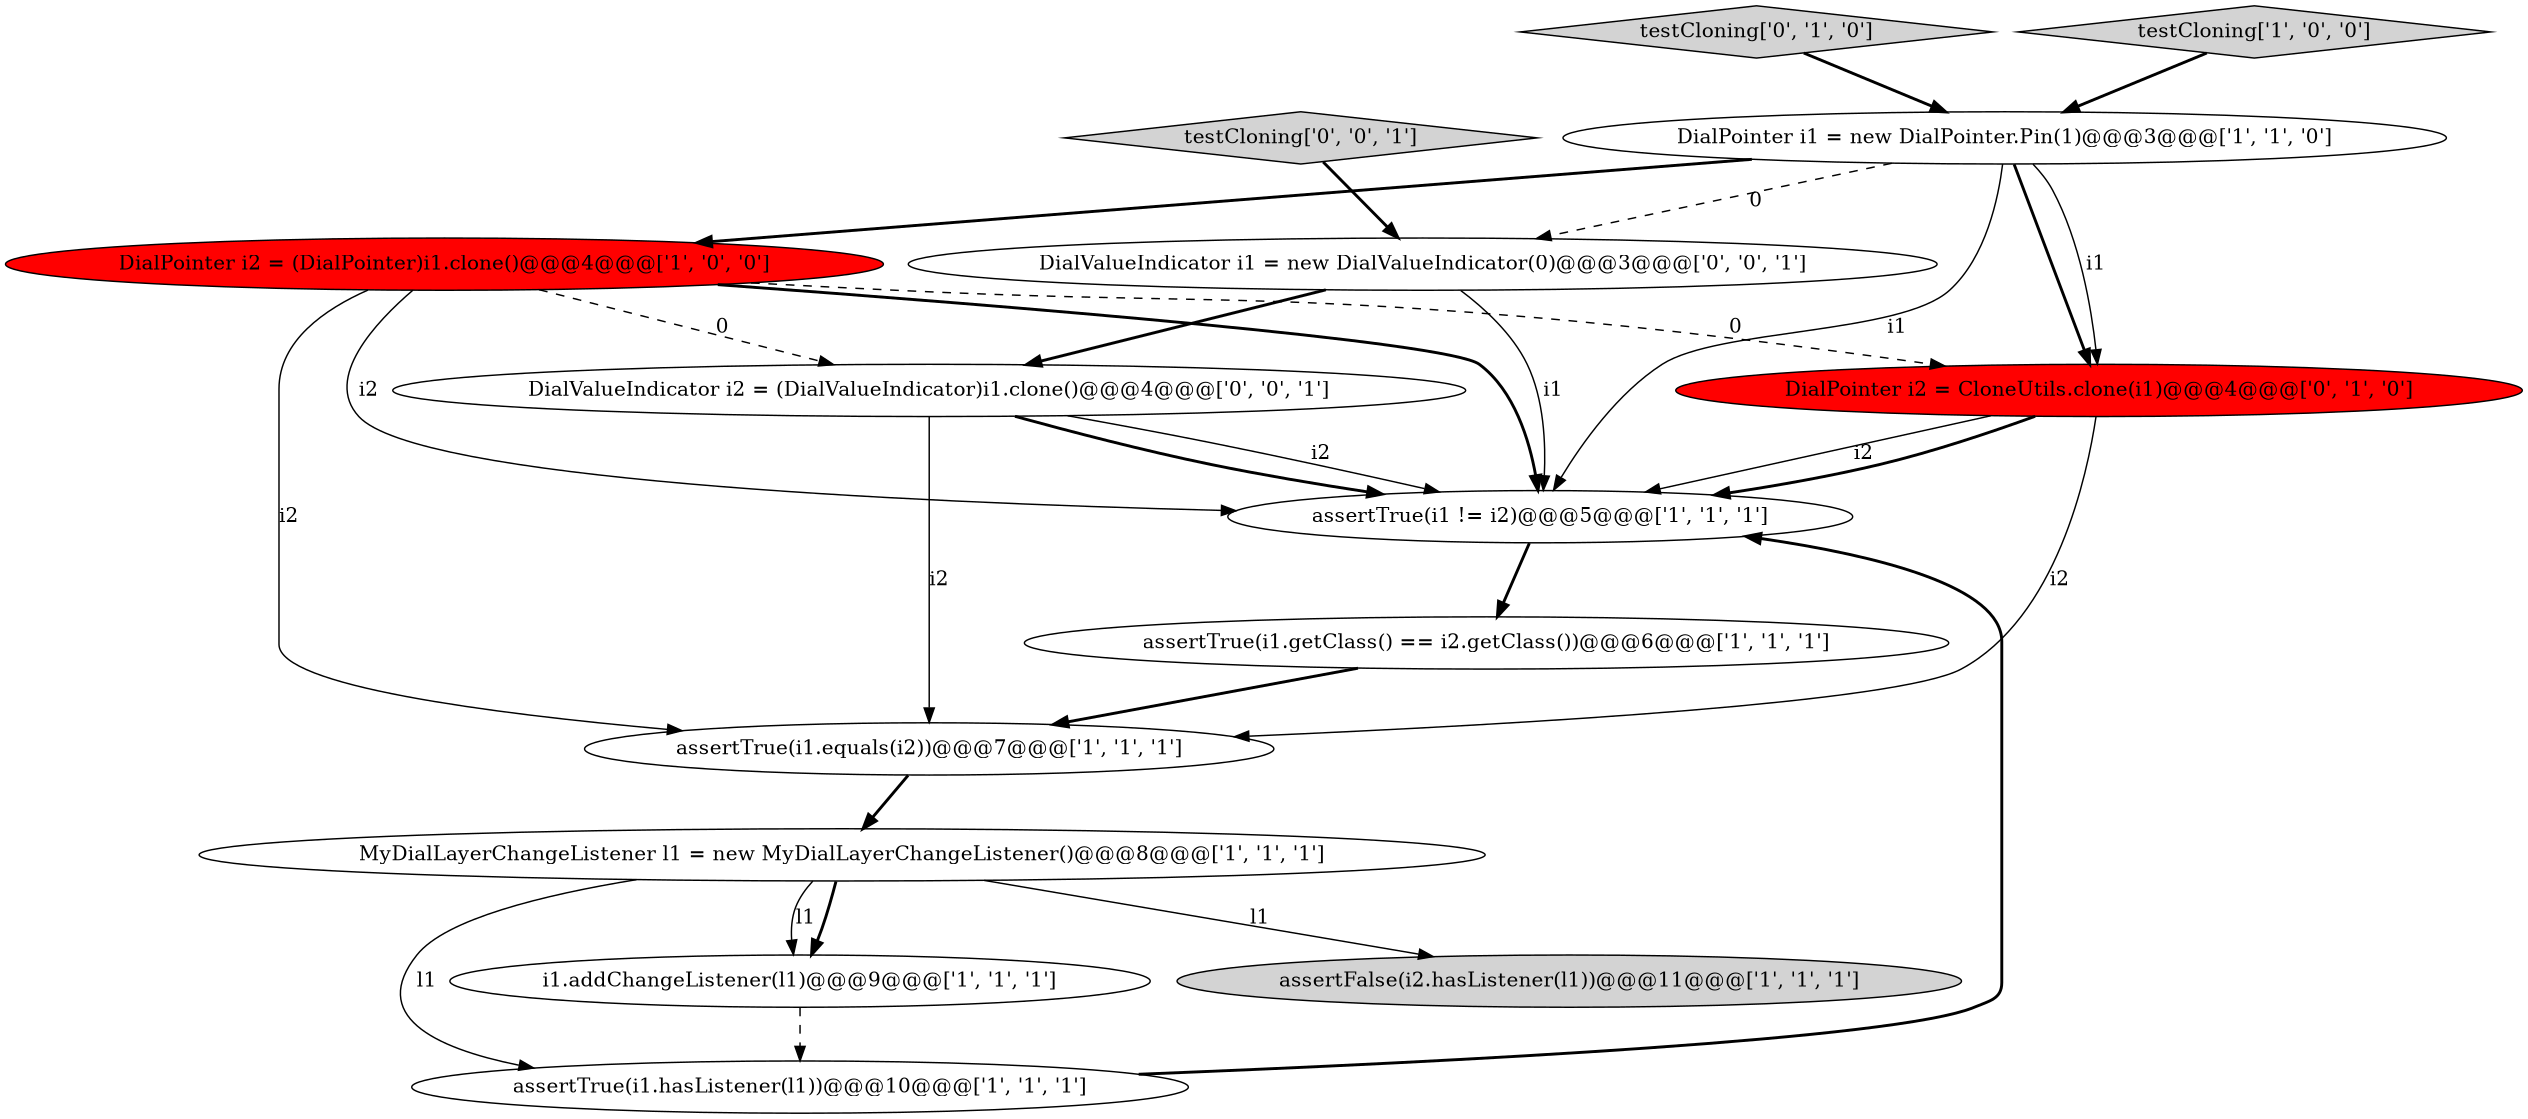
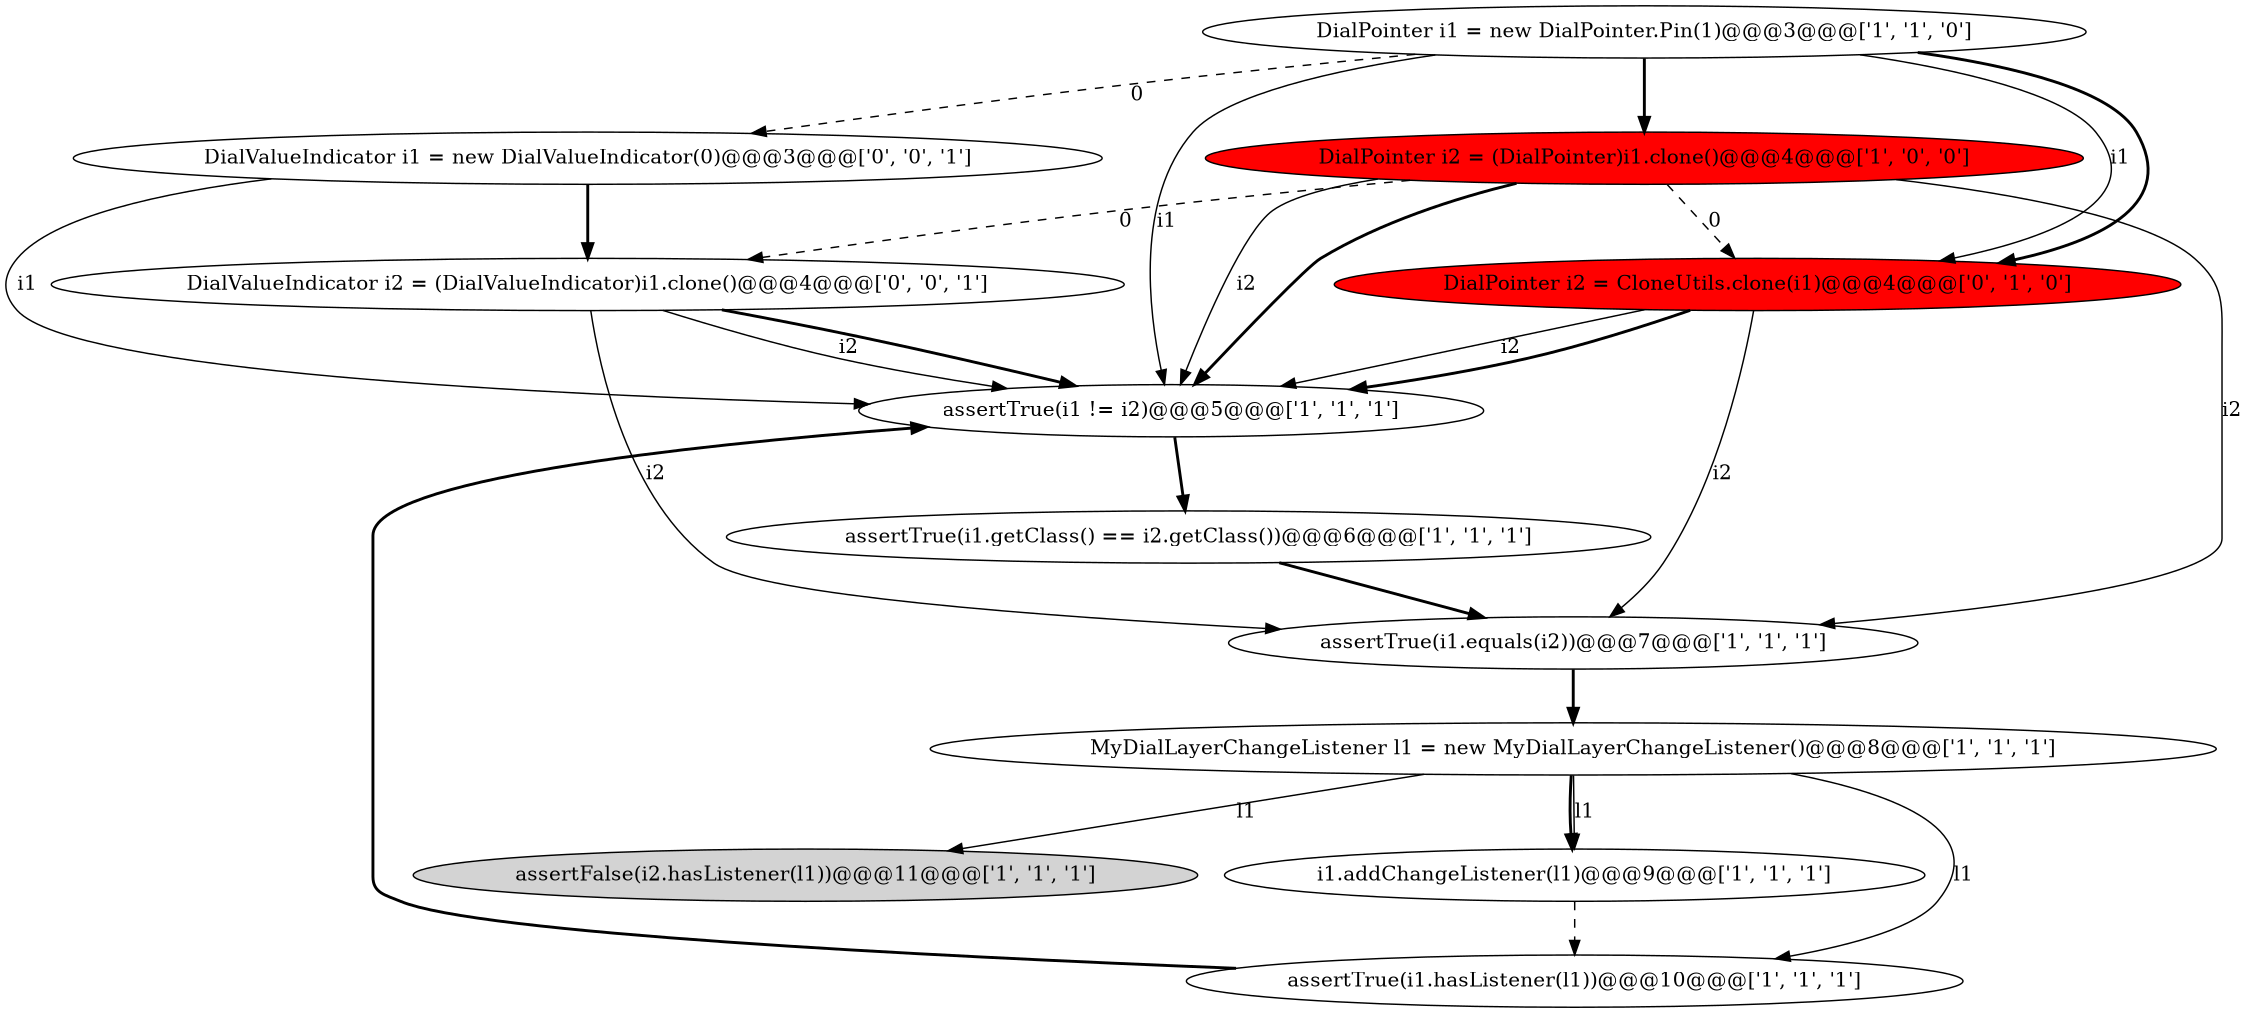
  digraph {
    node [fillcolor=white shape=ellipse style=filled]
    edge [style=bold]
    n1 [label="DialValueIndicator i1 = new DialValueIndicator(0)@@@3@@@['0', '0', '1']"]
    n2 [label="assertTrue(i1 != i2)@@@5@@@['1', '1', '1']"]
    n3 [label="DialValueIndicator i2 = (DialValueIndicator)i1.clone()@@@4@@@['0', '0', '1']"]
    n4 [label="assertTrue(i1.getClass() == i2.getClass())@@@6@@@['1', '1', '1']"]
    n5 [label="assertTrue(i1.equals(i2))@@@7@@@['1', '1', '1']"]
    n6 [fillcolor=red label="DialPointer i2 = CloneUtils.clone(i1)@@@4@@@['0', '1', '0']"]
    n7 [label="MyDialLayerChangeListener l1 = new MyDialLayerChangeListener()@@@8@@@['1', '1', '1']"]
-   n8 [fillcolor=lightgray label="testCloning['0', '0', '1']" shape=diamond]
    n9 [label="assertTrue(i1.hasListener(l1))@@@10@@@['1', '1', '1']"]
    n10 [fillcolor=lightgray label="assertFalse(i2.hasListener(l1))@@@11@@@['1', '1', '1']"]
    n11 [label="DialPointer i1 = new DialPointer.Pin(1)@@@3@@@['1', '1', '0']"]
    n12 [fillcolor=red label="DialPointer i2 = (DialPointer)i1.clone()@@@4@@@['1', '0', '0']"]
    n13 [label="i1.addChangeListener(l1)@@@9@@@['1', '1', '1']"]
-   n14 [fillcolor=lightgray label="testCloning['0', '1', '0']" shape=diamond]
-   n15 [fillcolor=lightgray label="testCloning['1', '0', '0']" shape=diamond]
    n1 -> n2 [label=i1 style=solid]
    n1 -> n3
    n2 -> n4
    n3 -> n2 [label=i2 style=solid]
    n3 -> n2
    n3 -> n5 [label=i2 style=solid]
    n4 -> n5
    n5 -> n7
    n6 -> n2 [label=i2 style=solid]
    n6 -> n2
    n6 -> n5 [label=i2 style=solid]
    n7 -> n9 [label=l1 style=solid]
    n7 -> n10 [label=l1 style=solid]
    n7 -> n13
    n7 -> n13 [label=l1 style=solid]
-   n8 -> n1
    n9 -> n2
    n11 -> n1 [label=0 style=dashed]
    n11 -> n2 [label=i1 style=solid]
    n11 -> n6 [label=i1 style=solid]
    n11 -> n6
    n11 -> n12
    n12 -> n2 [label=i2 style=solid]
    n12 -> n2
    n12 -> n3 [label=0 style=dashed]
    n12 -> n5 [label=i2 style=solid]
    n12 -> n6 [label=0 style=dashed]
    n13 -> n9 [style=dashed]
-   n14 -> n11
-   n15 -> n11
  }
